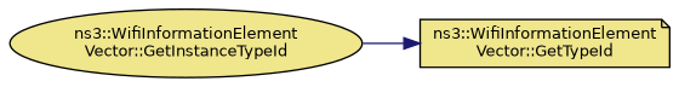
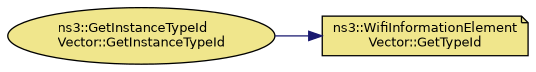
  digraph {
    rankdir=RL
    node [color=black fillcolor=khaki fontname=Helvetica fontsize=10 style=filled]
    n1 [fontcolor=black height=0.2 label="ns3::WifiInformationElement\lVector::GetTypeId" shape=note width=0.4]
-   n2 [height=0.2 label="ns3::WifiInformationElement\lVector::GetInstanceTypeId" shape=ellipse width=0.4]
+   n2 [height=0.2 label="ns3::GetInstanceTypeId\lVector::GetInstanceTypeId" shape=ellipse width=0.4]
    n1 -> n2 [color=midnightblue dir=back fontname=Helvetica fontsize=10 labelfontname=Helvetica labelfontsize=10 style=solid]
  }
